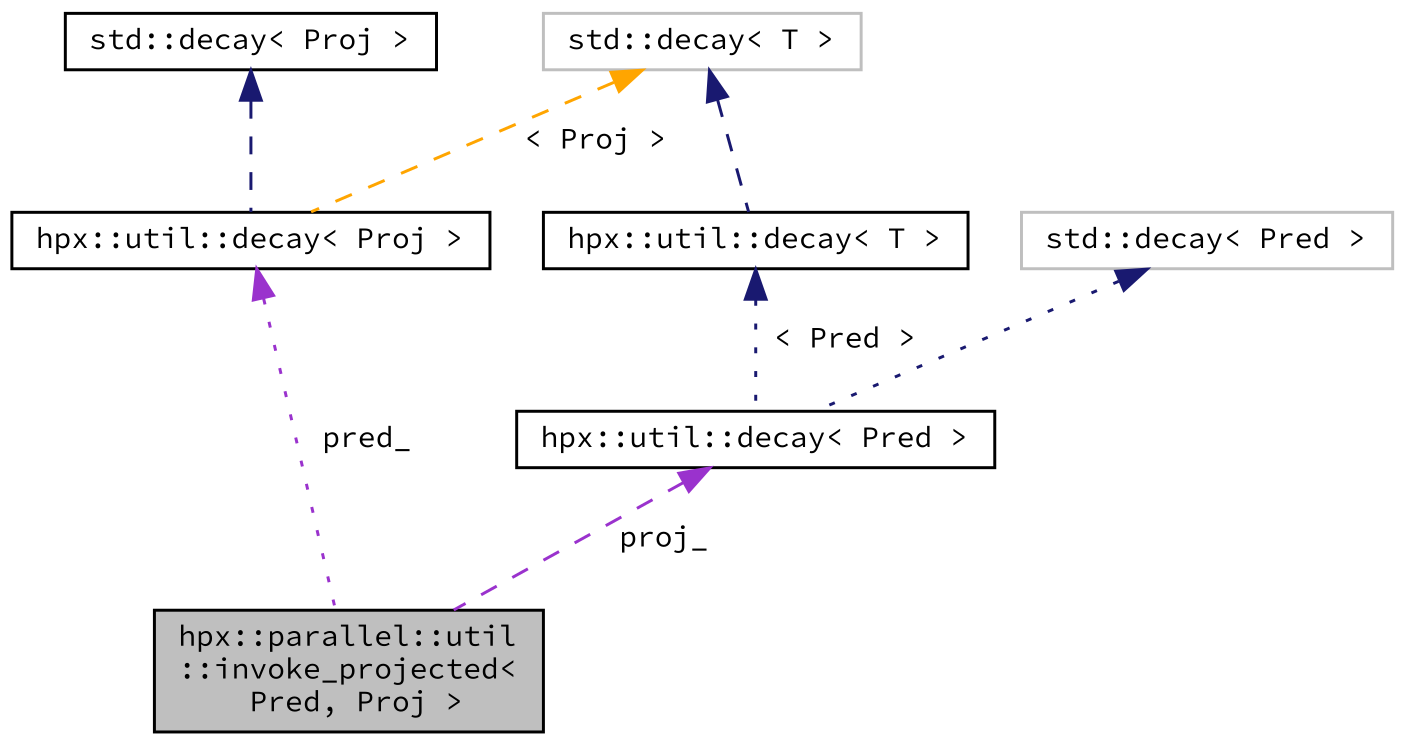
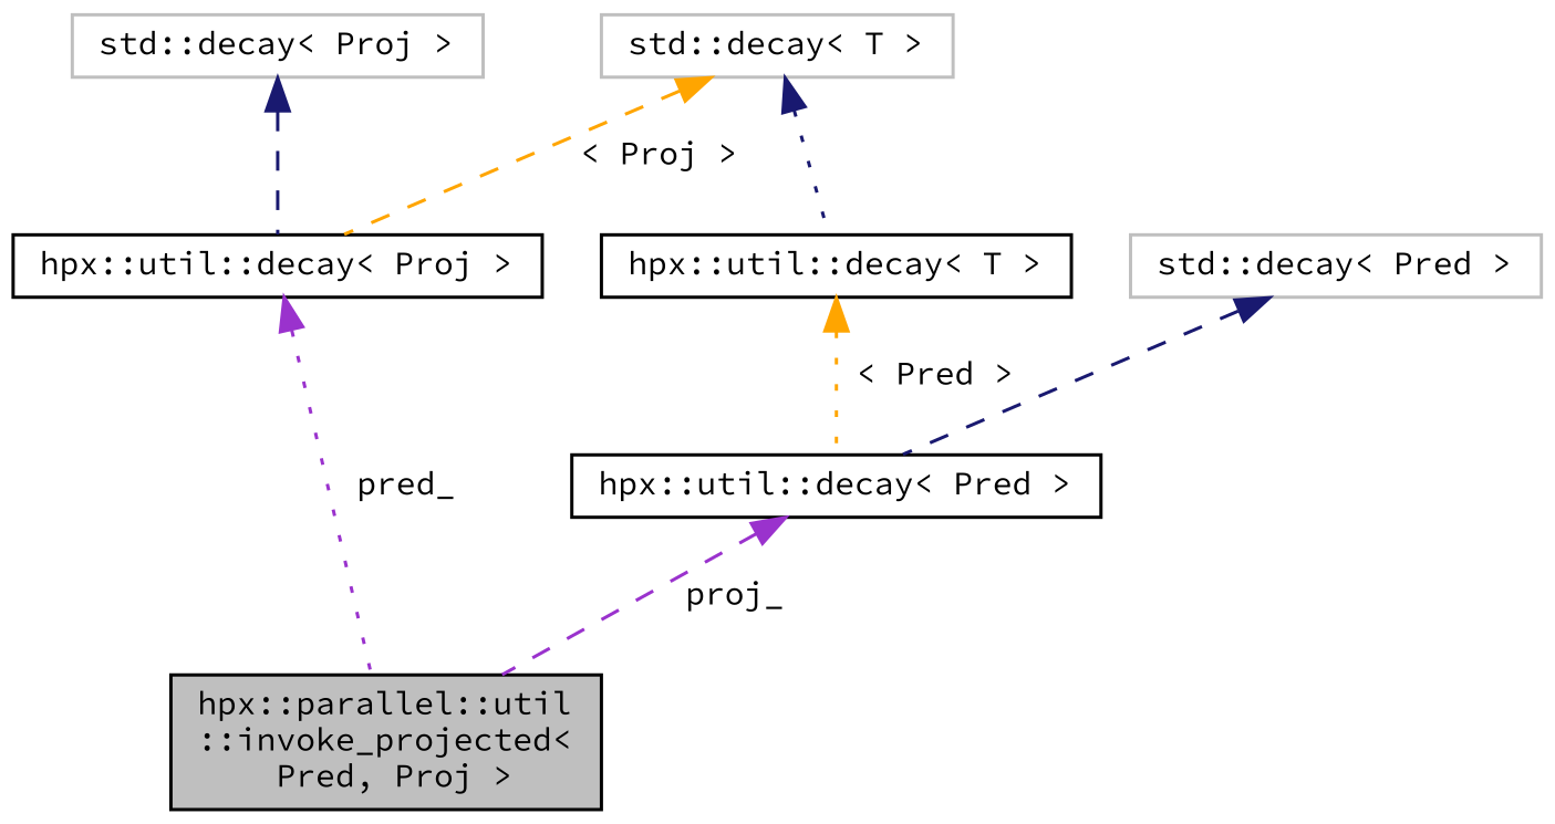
  digraph {
    fontname="Source Code Pro"
    node [color=black fillcolor=white fontname="Source Code Pro" fontsize=10 shape=record style=filled]
    edge [color=midnightblue dir=back fontname="Source Code Pro" fontsize=10 labelfontname=Helvetica labelfontsize=10 style=dashed]
    n1 [fillcolor=grey75 fontcolor=black height=0.2 label="hpx::parallel::util\l::invoke_projected\<\l Pred, Proj \>" width=0.4]
    n2 [height=0.2 label="hpx::util::decay\< Proj \>" width=0.4]
-   n3 [height=0.2 label="std::decay\< Proj \>" width=0.4]
+   n3 [color=grey75 height=0.2 label="std::decay\< Proj \>" width=0.4]
    n4 [height=0.2 label="hpx::util::decay\< T \>" width=0.4]
    n5 [height=0.2 label="hpx::util::decay\< Pred \>" width=0.4]
    n6 [color=grey75 height=0.2 label="std::decay\< T \>" width=0.4]
    n7 [color=grey75 height=0.2 label="std::decay\< Pred \>" width=0.4]
    n2 -> n1 [color=darkorchid3 label=" pred_" style=dotted]
    n3 -> n2
-   n4 -> n5 [label=" \< Pred \>" style=dotted]
+   n4 -> n5 [color=orange label=" \< Pred \>" style=dotted]
    n5 -> n1 [color=darkorchid3 label=" proj_"]
    n6 -> n2 [color=orange label=" \< Proj \>"]
-   n6 -> n4
-   n7 -> n5 [style=dotted]
+   n6 -> n4 [style=dotted]
+   n7 -> n5
  }
